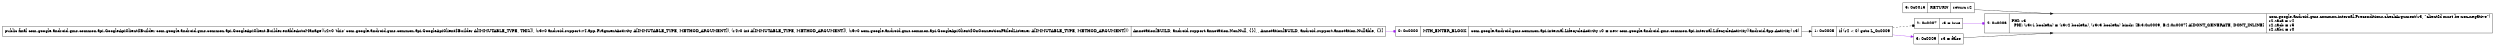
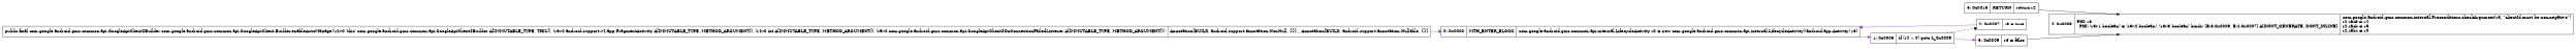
  digraph {
    rankdir=LR
    node [shape=record]
    edge [arrowhead=normal color=purple]
    n1 [label="{0\:\ 0x0000|MTH_ENTER_BLOCK\l|com.google.android.gms.common.api.internal.LifecycleActivity r0 = new com.google.android.gms.common.api.internal.LifecycleActivity((android.app.Activity) r3)\l}"]
    n2 [label="{1\:\ 0x0005|if (r4 \< 0) goto L_0x0009\l}"]
    n3 [label="{2\:\ 0x0007|r3 = true\l}"]
    n4 [label="{3\:\ 0x0009|r3 = false\l}"]
    n5 [label="{4\:\ 0x000a|PHI: r3 \l  PHI: (r3v1 boolean) = (r3v2 boolean), (r3v3 boolean) binds: [B:3:0x0009, B:2:0x0007] A[DONT_GENERATE, DONT_INLINE]\l|com.google.android.gms.common.internal.Preconditions.checkArgument(r3, \"clientId must be non\-negative\")\lr2.zaca = r4\lr2.zacb = r5\lr2.zabz = r0\l}"]
    n6 [label="{5\:\ 0x0015|RETURN\l|return r2\l}"]
    n7 [label="{public final com.google.android.gms.common.api.GoogleApiClient$Builder com.google.android.gms.common.api.GoogleApiClient.Builder.enableAutoManage((r2v0 'this' com.google.android.gms.common.api.GoogleApiClient$Builder A[IMMUTABLE_TYPE, THIS]), (r3v0 android.support.v4.app.FragmentActivity A[IMMUTABLE_TYPE, METHOD_ARGUMENT]), (r4v0 int A[IMMUTABLE_TYPE, METHOD_ARGUMENT]), (r5v0 com.google.android.gms.common.api.GoogleApiClient$OnConnectionFailedListener A[IMMUTABLE_TYPE, METHOD_ARGUMENT]))  | Annotation[BUILD, android.support.annotation.NonNull, \{\}], , Annotation[BUILD, android.support.annotation.Nullable, \{\}]\l}"]
-   n1 -> n2 [color=black]
+   n1 -> n2
    n2 -> n3 [arrowhead=dot color=black style=dashed]
    n2 -> n4
-   n3 -> n5 [arrowhead=dot]
+   n3 -> n1 [arrowhead=dot]
    n4 -> n5 [color=black]
    n6 -> n5 [color=black]
    n7 -> n1 [arrowhead=dot]
  }
